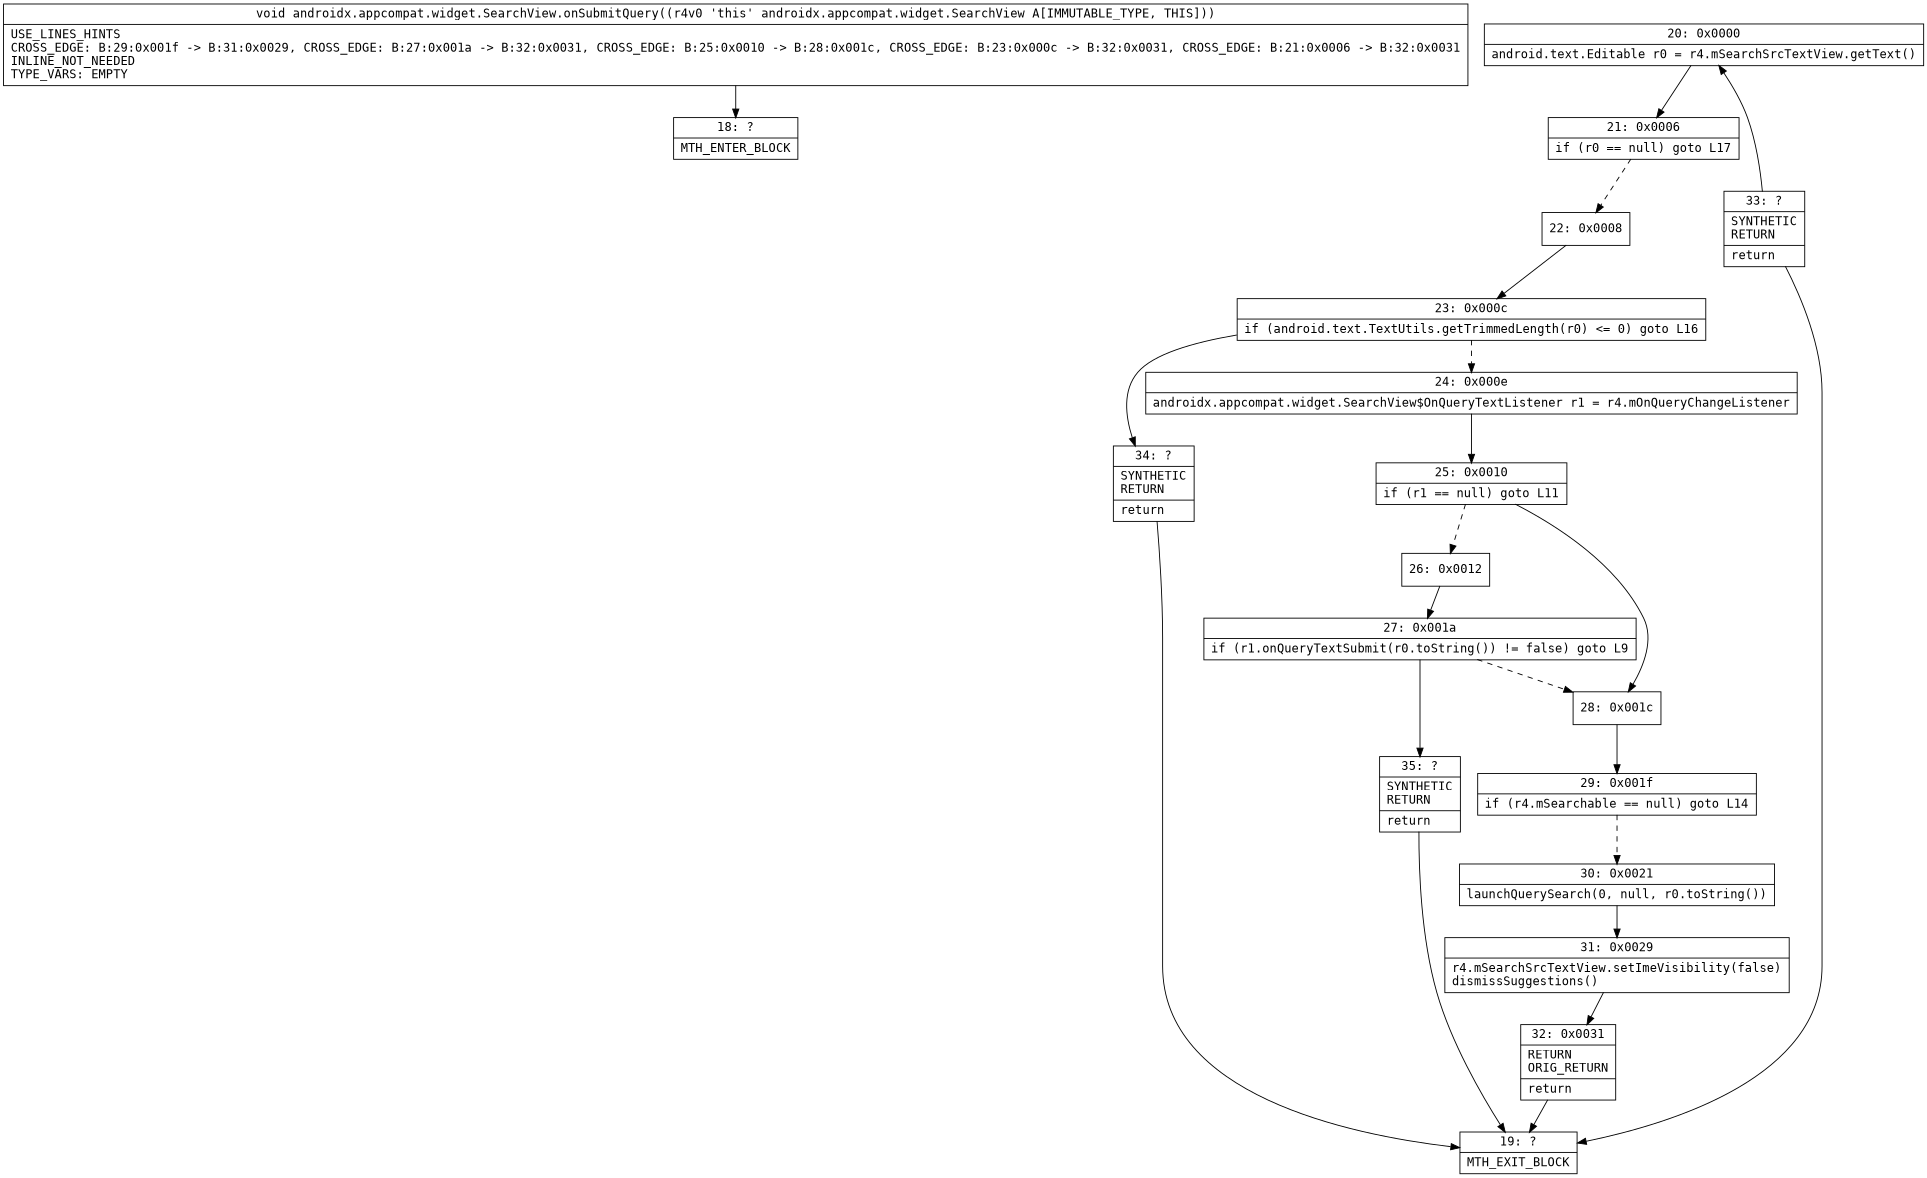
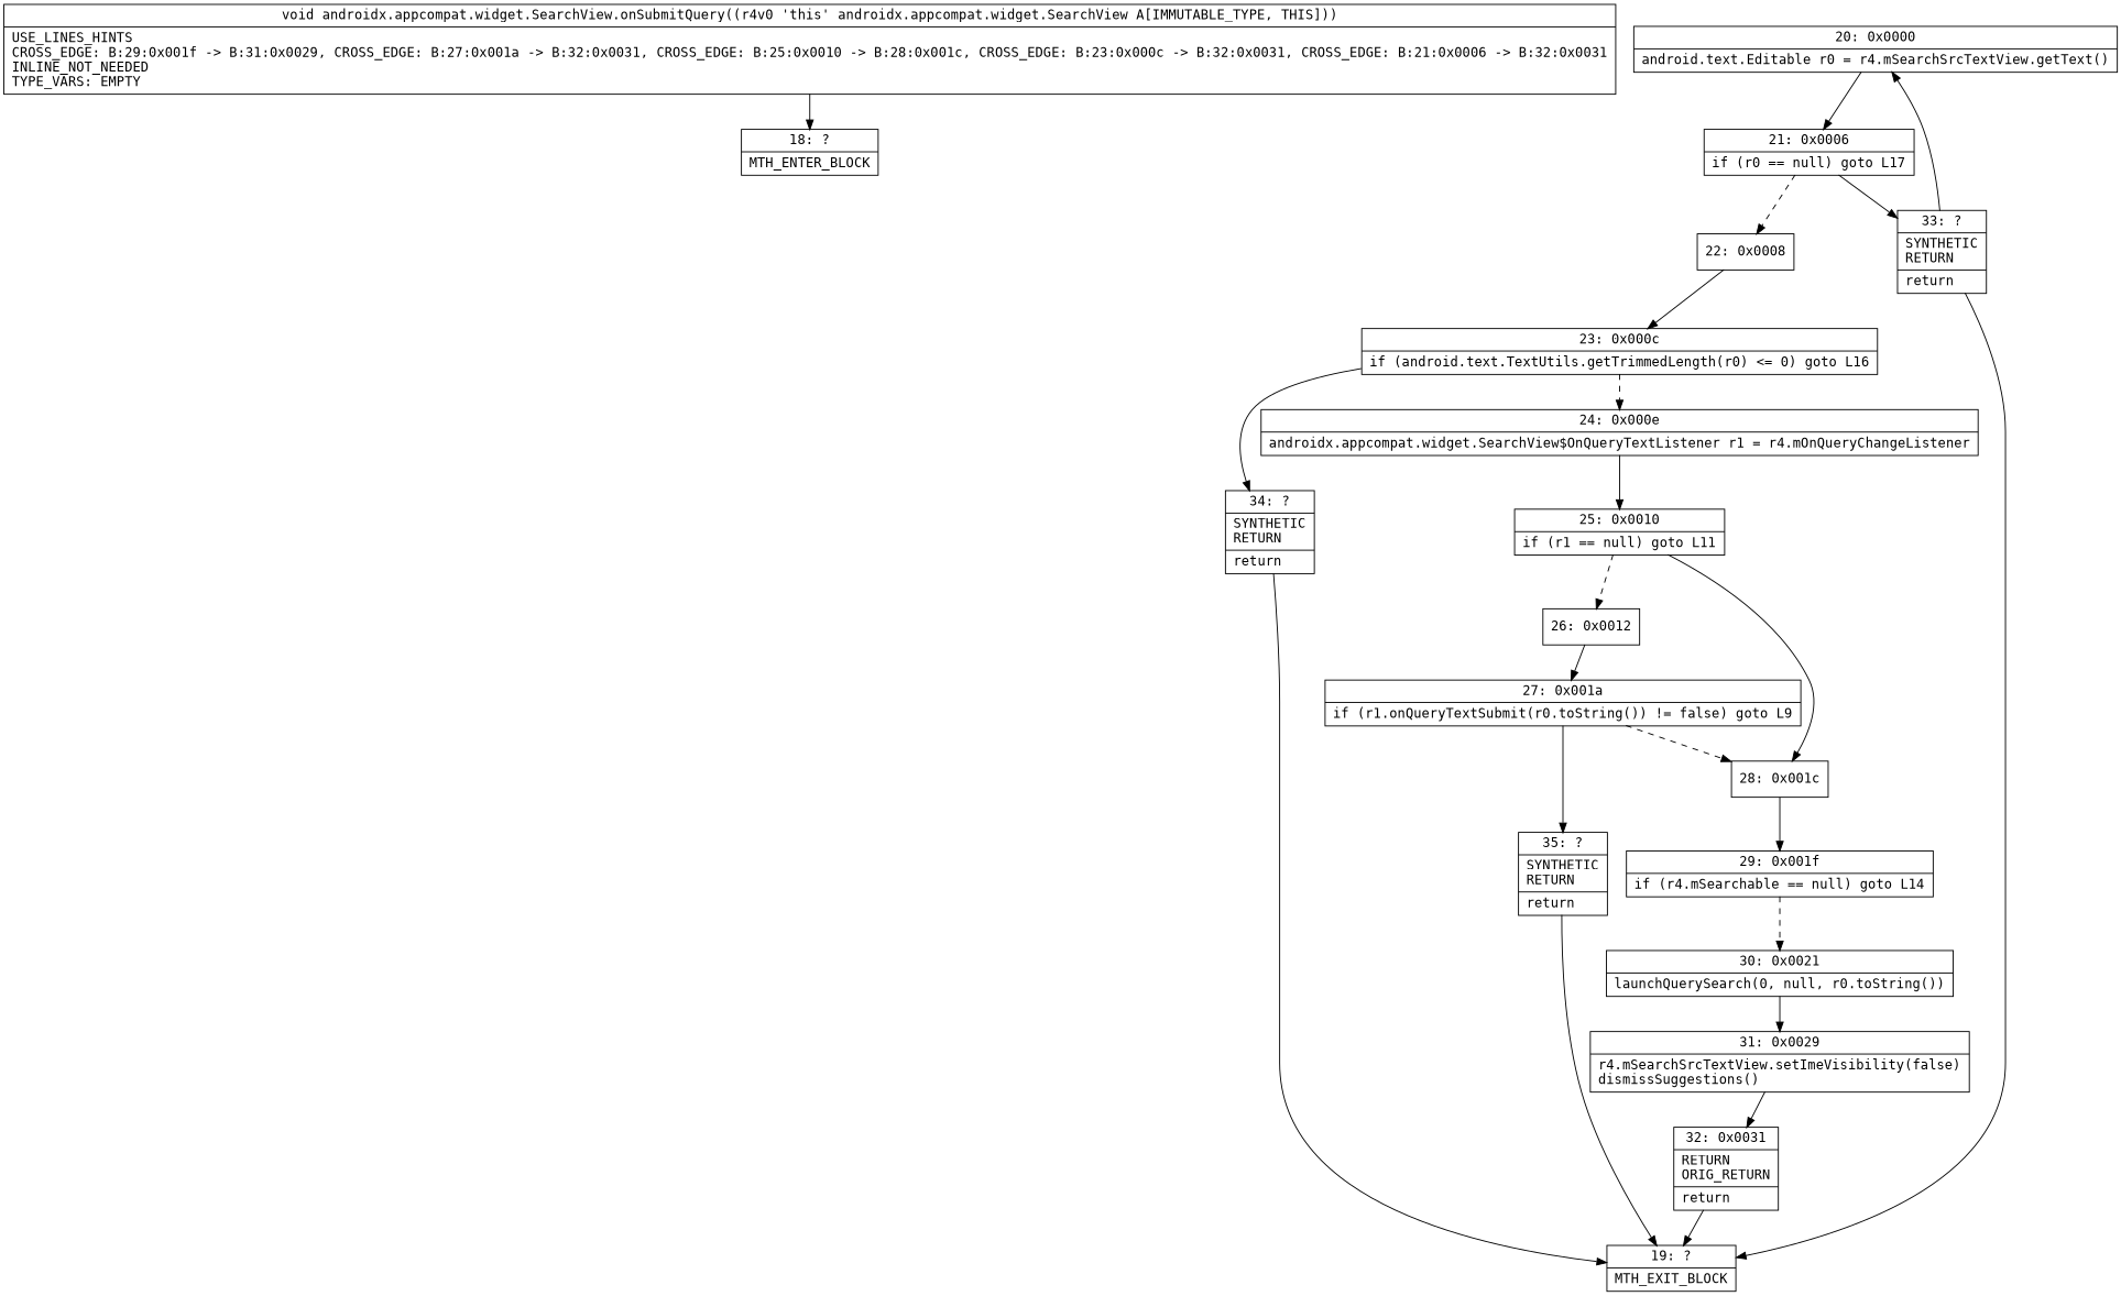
  digraph {
    fontname="DejaVu Sans Mono"
    node [fontname="DejaVu Sans Mono" shape=record]
    edge [fontname="DejaVu Sans Mono"]
    n1 [label="{18\:\ ?|MTH_ENTER_BLOCK\l}"]
    n2 [label="{20\:\ 0x0000|android.text.Editable r0 = r4.mSearchSrcTextView.getText()\l}"]
    n3 [label="{21\:\ 0x0006|if (r0 == null) goto L17\l}"]
    n4 [label="{22\:\ 0x0008}"]
    n5 [label="{33\:\ ?|SYNTHETIC\lRETURN\l|return\l}"]
    n6 [label="{23\:\ 0x000c|if (android.text.TextUtils.getTrimmedLength(r0) \<= 0) goto L16\l}"]
    n7 [label="{19\:\ ?|MTH_EXIT_BLOCK\l}"]
    n8 [label="{24\:\ 0x000e|androidx.appcompat.widget.SearchView$OnQueryTextListener r1 = r4.mOnQueryChangeListener\l}"]
    n9 [label="{34\:\ ?|SYNTHETIC\lRETURN\l|return\l}"]
    n10 [label="{25\:\ 0x0010|if (r1 == null) goto L11\l}"]
    n11 [label="{26\:\ 0x0012}"]
    n12 [label="{28\:\ 0x001c}"]
    n13 [label="{27\:\ 0x001a|if (r1.onQueryTextSubmit(r0.toString()) != false) goto L9\l}"]
    n14 [label="{29\:\ 0x001f|if (r4.mSearchable == null) goto L14\l}"]
    n15 [label="{35\:\ ?|SYNTHETIC\lRETURN\l|return\l}"]
    n16 [label="{30\:\ 0x0021|launchQuerySearch(0, null, r0.toString())\l}"]
    n17 [label="{31\:\ 0x0029|r4.mSearchSrcTextView.setImeVisibility(false)\ldismissSuggestions()\l}"]
    n18 [label="{32\:\ 0x0031|RETURN\lORIG_RETURN\l|return\l}"]
    n19 [label="{void androidx.appcompat.widget.SearchView.onSubmitQuery((r4v0 'this' androidx.appcompat.widget.SearchView A[IMMUTABLE_TYPE, THIS]))  | USE_LINES_HINTS\lCROSS_EDGE: B:29:0x001f \-\> B:31:0x0029, CROSS_EDGE: B:27:0x001a \-\> B:32:0x0031, CROSS_EDGE: B:25:0x0010 \-\> B:28:0x001c, CROSS_EDGE: B:23:0x000c \-\> B:32:0x0031, CROSS_EDGE: B:21:0x0006 \-\> B:32:0x0031\lINLINE_NOT_NEEDED\lTYPE_VARS: EMPTY\l}"]
    n2 -> n3
    n3 -> n4 [style=dashed]
+   n3 -> n5
    n4 -> n6
    n5 -> n2
    n5 -> n7
    n6 -> n8 [style=dashed]
    n6 -> n9
    n8 -> n10
    n9 -> n7
    n10 -> n11 [style=dashed]
    n10 -> n12
    n11 -> n13
    n12 -> n14
    n13 -> n12 [style=dashed]
    n13 -> n15
    n14 -> n16 [style=dashed]
    n15 -> n7
    n16 -> n17
    n17 -> n18
    n18 -> n7
    n19 -> n1
  }
